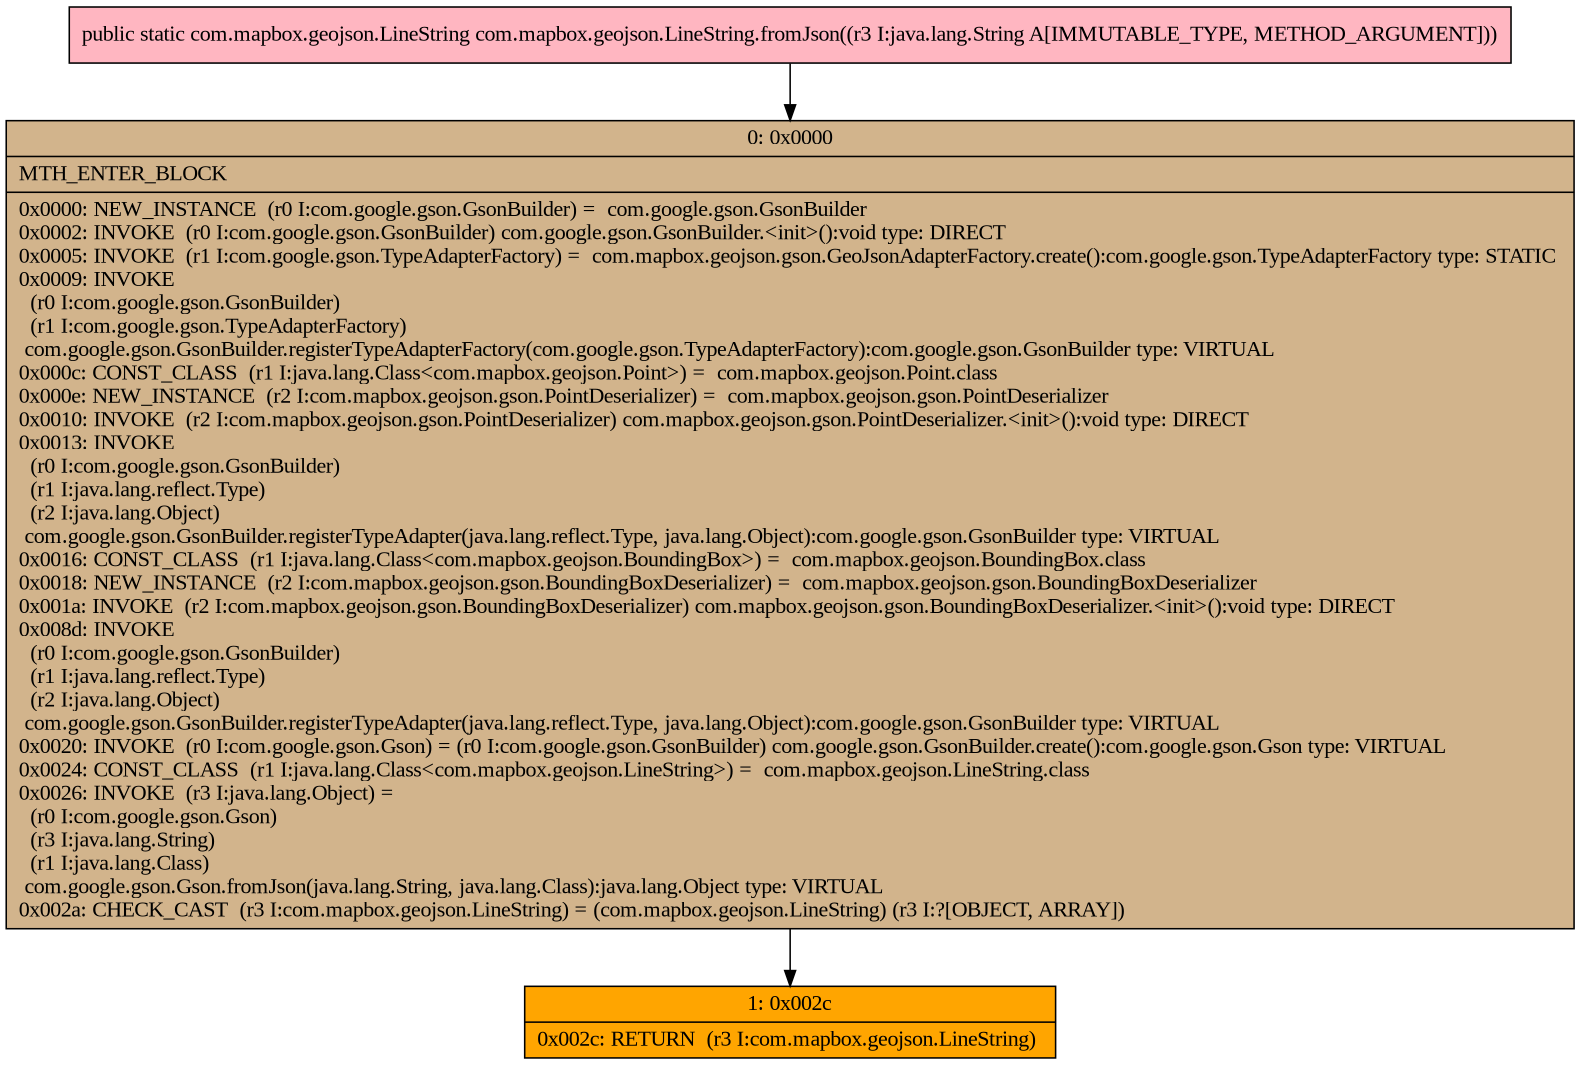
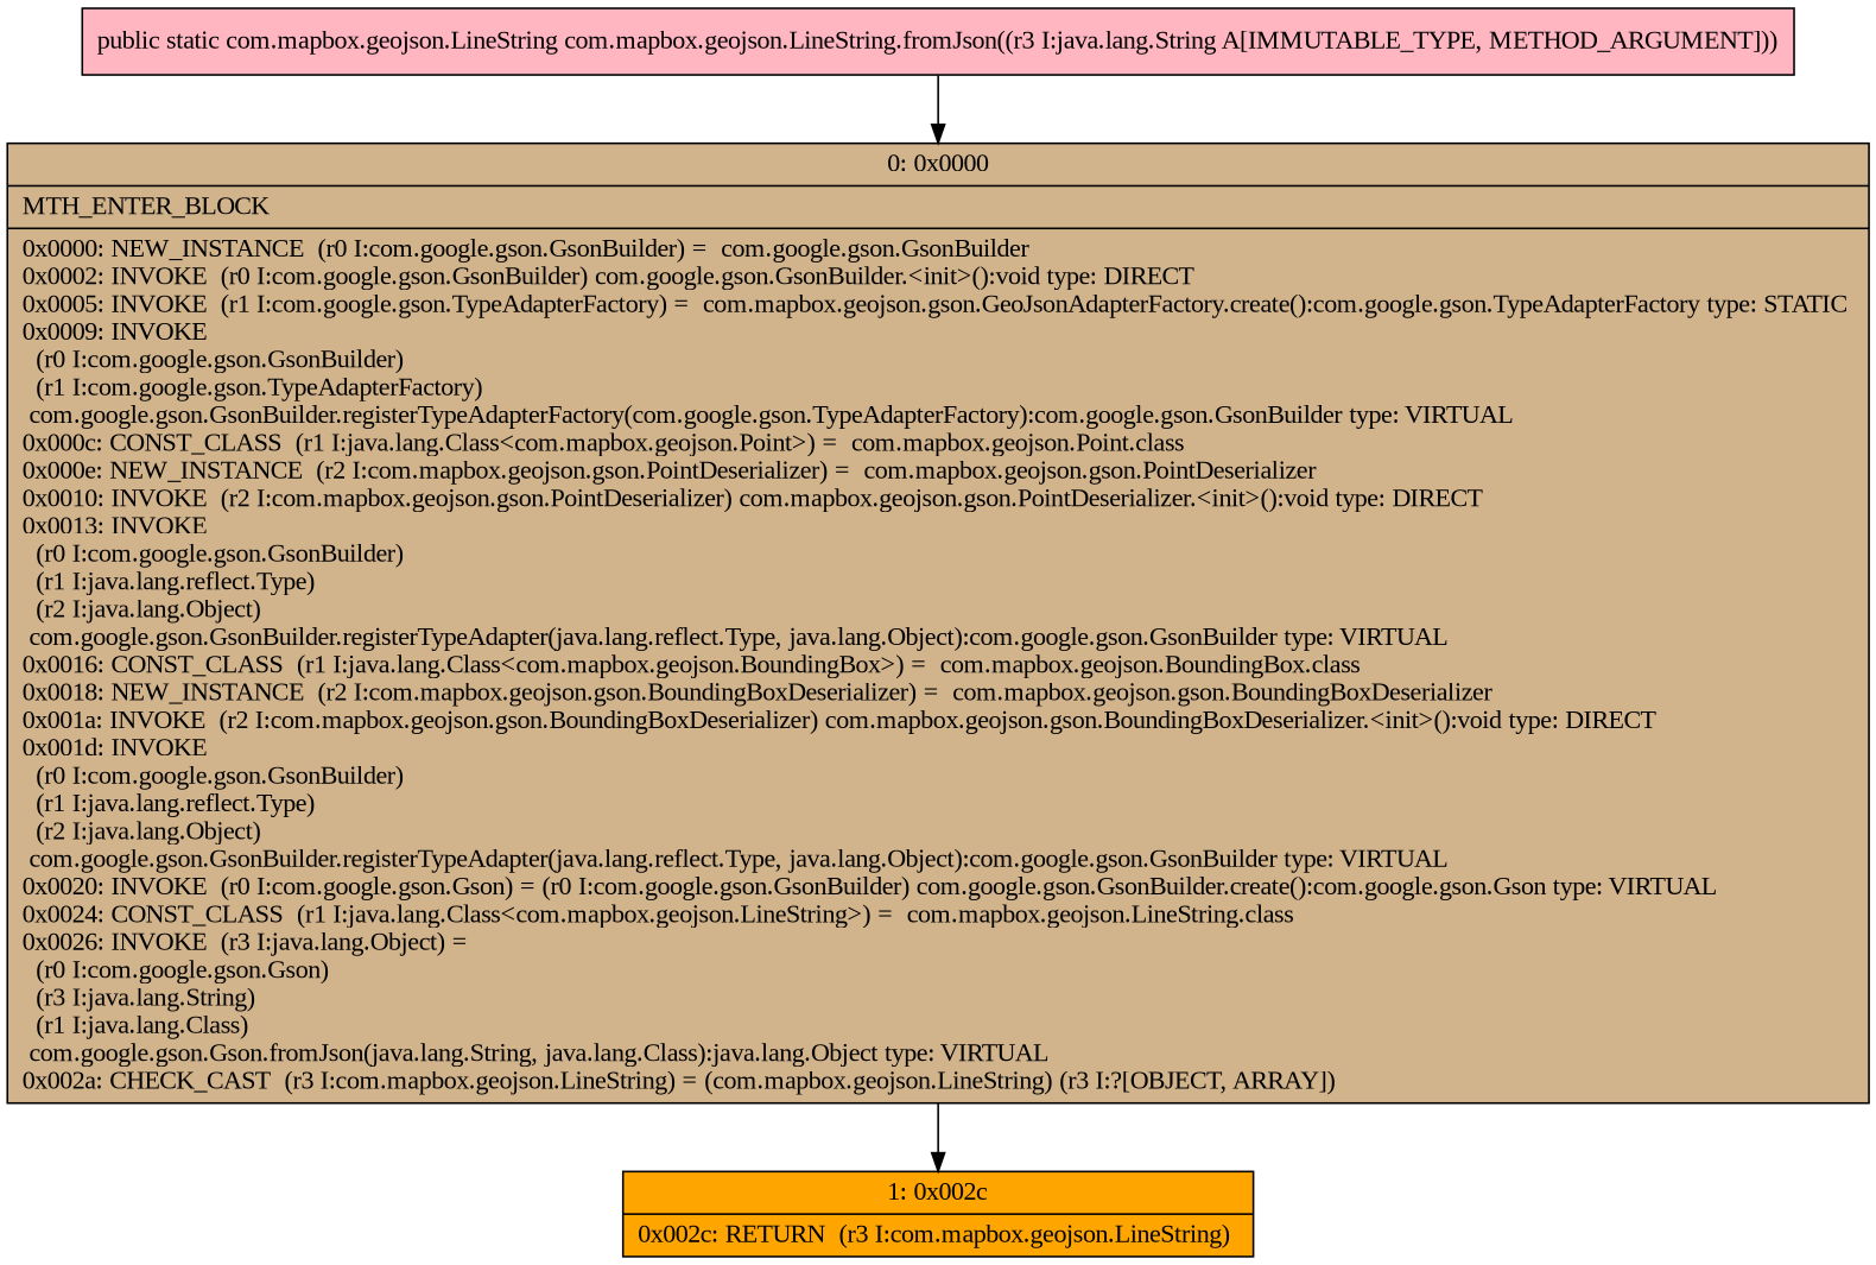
  digraph {
    fontname="Liberation Serif"
    node [shape=record style=filled fontname="Liberation Serif"]
    edge [fontname="Liberation Serif"]
-   n1 [label="{0\:\ 0x0000|MTH_ENTER_BLOCK\l|0x0000: NEW_INSTANCE  (r0 I:com.google.gson.GsonBuilder) =  com.google.gson.GsonBuilder \l0x0002: INVOKE  (r0 I:com.google.gson.GsonBuilder) com.google.gson.GsonBuilder.\<init\>():void type: DIRECT \l0x0005: INVOKE  (r1 I:com.google.gson.TypeAdapterFactory) =  com.mapbox.geojson.gson.GeoJsonAdapterFactory.create():com.google.gson.TypeAdapterFactory type: STATIC \l0x0009: INVOKE  \l  (r0 I:com.google.gson.GsonBuilder)\l  (r1 I:com.google.gson.TypeAdapterFactory)\l com.google.gson.GsonBuilder.registerTypeAdapterFactory(com.google.gson.TypeAdapterFactory):com.google.gson.GsonBuilder type: VIRTUAL \l0x000c: CONST_CLASS  (r1 I:java.lang.Class\<com.mapbox.geojson.Point\>) =  com.mapbox.geojson.Point.class \l0x000e: NEW_INSTANCE  (r2 I:com.mapbox.geojson.gson.PointDeserializer) =  com.mapbox.geojson.gson.PointDeserializer \l0x0010: INVOKE  (r2 I:com.mapbox.geojson.gson.PointDeserializer) com.mapbox.geojson.gson.PointDeserializer.\<init\>():void type: DIRECT \l0x0013: INVOKE  \l  (r0 I:com.google.gson.GsonBuilder)\l  (r1 I:java.lang.reflect.Type)\l  (r2 I:java.lang.Object)\l com.google.gson.GsonBuilder.registerTypeAdapter(java.lang.reflect.Type, java.lang.Object):com.google.gson.GsonBuilder type: VIRTUAL \l0x0016: CONST_CLASS  (r1 I:java.lang.Class\<com.mapbox.geojson.BoundingBox\>) =  com.mapbox.geojson.BoundingBox.class \l0x0018: NEW_INSTANCE  (r2 I:com.mapbox.geojson.gson.BoundingBoxDeserializer) =  com.mapbox.geojson.gson.BoundingBoxDeserializer \l0x001a: INVOKE  (r2 I:com.mapbox.geojson.gson.BoundingBoxDeserializer) com.mapbox.geojson.gson.BoundingBoxDeserializer.\<init\>():void type: DIRECT \l0x008d: INVOKE  \l  (r0 I:com.google.gson.GsonBuilder)\l  (r1 I:java.lang.reflect.Type)\l  (r2 I:java.lang.Object)\l com.google.gson.GsonBuilder.registerTypeAdapter(java.lang.reflect.Type, java.lang.Object):com.google.gson.GsonBuilder type: VIRTUAL \l0x0020: INVOKE  (r0 I:com.google.gson.Gson) = (r0 I:com.google.gson.GsonBuilder) com.google.gson.GsonBuilder.create():com.google.gson.Gson type: VIRTUAL \l0x0024: CONST_CLASS  (r1 I:java.lang.Class\<com.mapbox.geojson.LineString\>) =  com.mapbox.geojson.LineString.class \l0x0026: INVOKE  (r3 I:java.lang.Object) = \l  (r0 I:com.google.gson.Gson)\l  (r3 I:java.lang.String)\l  (r1 I:java.lang.Class)\l com.google.gson.Gson.fromJson(java.lang.String, java.lang.Class):java.lang.Object type: VIRTUAL \l0x002a: CHECK_CAST  (r3 I:com.mapbox.geojson.LineString) = (com.mapbox.geojson.LineString) (r3 I:?[OBJECT, ARRAY]) \l}" fillcolor=tan]
+   n1 [label="{0\:\ 0x0000|MTH_ENTER_BLOCK\l|0x0000: NEW_INSTANCE  (r0 I:com.google.gson.GsonBuilder) =  com.google.gson.GsonBuilder \l0x0002: INVOKE  (r0 I:com.google.gson.GsonBuilder) com.google.gson.GsonBuilder.\<init\>():void type: DIRECT \l0x0005: INVOKE  (r1 I:com.google.gson.TypeAdapterFactory) =  com.mapbox.geojson.gson.GeoJsonAdapterFactory.create():com.google.gson.TypeAdapterFactory type: STATIC \l0x0009: INVOKE  \l  (r0 I:com.google.gson.GsonBuilder)\l  (r1 I:com.google.gson.TypeAdapterFactory)\l com.google.gson.GsonBuilder.registerTypeAdapterFactory(com.google.gson.TypeAdapterFactory):com.google.gson.GsonBuilder type: VIRTUAL \l0x000c: CONST_CLASS  (r1 I:java.lang.Class\<com.mapbox.geojson.Point\>) =  com.mapbox.geojson.Point.class \l0x000e: NEW_INSTANCE  (r2 I:com.mapbox.geojson.gson.PointDeserializer) =  com.mapbox.geojson.gson.PointDeserializer \l0x0010: INVOKE  (r2 I:com.mapbox.geojson.gson.PointDeserializer) com.mapbox.geojson.gson.PointDeserializer.\<init\>():void type: DIRECT \l0x0013: INVOKE  \l  (r0 I:com.google.gson.GsonBuilder)\l  (r1 I:java.lang.reflect.Type)\l  (r2 I:java.lang.Object)\l com.google.gson.GsonBuilder.registerTypeAdapter(java.lang.reflect.Type, java.lang.Object):com.google.gson.GsonBuilder type: VIRTUAL \l0x0016: CONST_CLASS  (r1 I:java.lang.Class\<com.mapbox.geojson.BoundingBox\>) =  com.mapbox.geojson.BoundingBox.class \l0x0018: NEW_INSTANCE  (r2 I:com.mapbox.geojson.gson.BoundingBoxDeserializer) =  com.mapbox.geojson.gson.BoundingBoxDeserializer \l0x001a: INVOKE  (r2 I:com.mapbox.geojson.gson.BoundingBoxDeserializer) com.mapbox.geojson.gson.BoundingBoxDeserializer.\<init\>():void type: DIRECT \l0x001d: INVOKE  \l  (r0 I:com.google.gson.GsonBuilder)\l  (r1 I:java.lang.reflect.Type)\l  (r2 I:java.lang.Object)\l com.google.gson.GsonBuilder.registerTypeAdapter(java.lang.reflect.Type, java.lang.Object):com.google.gson.GsonBuilder type: VIRTUAL \l0x0020: INVOKE  (r0 I:com.google.gson.Gson) = (r0 I:com.google.gson.GsonBuilder) com.google.gson.GsonBuilder.create():com.google.gson.Gson type: VIRTUAL \l0x0024: CONST_CLASS  (r1 I:java.lang.Class\<com.mapbox.geojson.LineString\>) =  com.mapbox.geojson.LineString.class \l0x0026: INVOKE  (r3 I:java.lang.Object) = \l  (r0 I:com.google.gson.Gson)\l  (r3 I:java.lang.String)\l  (r1 I:java.lang.Class)\l com.google.gson.Gson.fromJson(java.lang.String, java.lang.Class):java.lang.Object type: VIRTUAL \l0x002a: CHECK_CAST  (r3 I:com.mapbox.geojson.LineString) = (com.mapbox.geojson.LineString) (r3 I:?[OBJECT, ARRAY]) \l}" fillcolor=tan]
    n2 [label="{1\:\ 0x002c|0x002c: RETURN  (r3 I:com.mapbox.geojson.LineString) \l}" fillcolor=orange]
    n3 [label="{public static com.mapbox.geojson.LineString com.mapbox.geojson.LineString.fromJson((r3 I:java.lang.String A[IMMUTABLE_TYPE, METHOD_ARGUMENT])) }" fillcolor=lightpink]
    n1 -> n2
    n3 -> n1
  }
